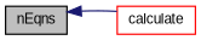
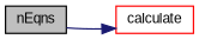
  digraph {
    rankdir=LR
    fontname="Liberation Sans"
    node [fontname="Liberation Sans" fontsize=10 shape=record]
    n1 [color=black fillcolor=grey75 fontcolor=black height=0.2 label=nEqns style=filled width=0.4]
    n2 [color=red height=0.2 label=calculate width=0.4]
-   n2 -> n1 [color=midnightblue fontname="Liberation Sans" fontsize=10 labelfontname=FreeSans labelfontsize=10 style=solid]
+   n1 -> n2 [color=midnightblue fontname="Liberation Sans" fontsize=10 labelfontname=FreeSans labelfontsize=10 style=solid]
  }
